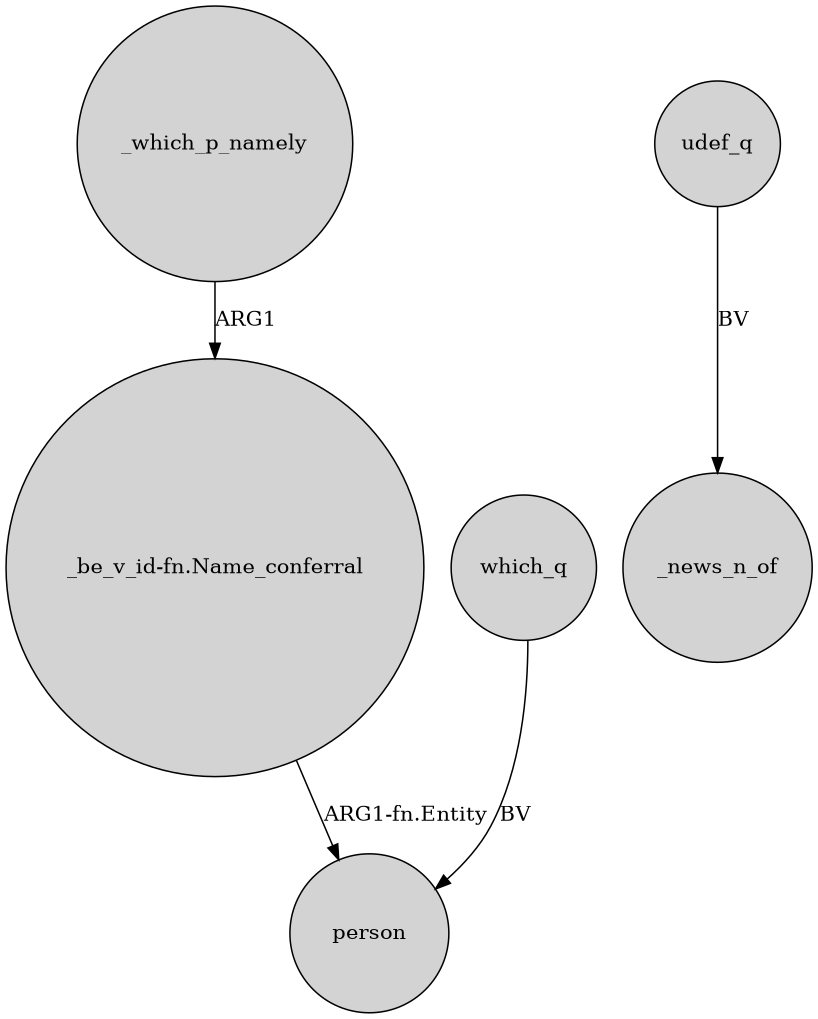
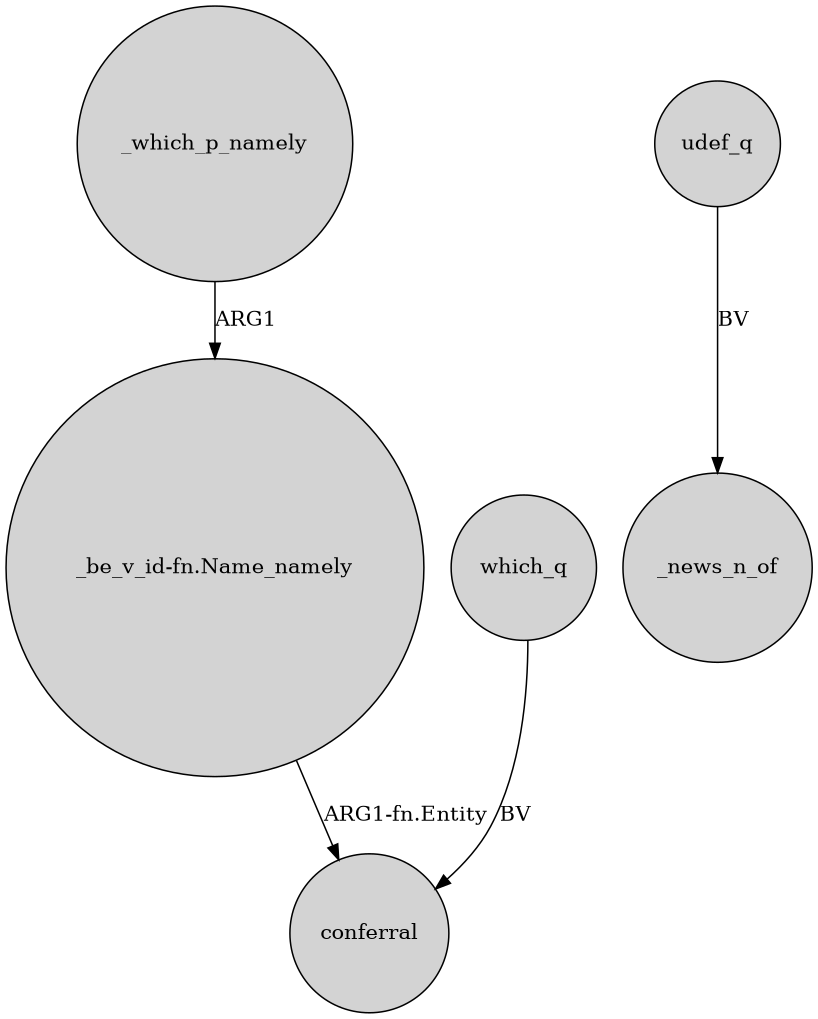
  digraph {
    node [shape=circle style=filled]
    n1 [label=_which_p_namely]
-   "_be_v_id-fn.Name_conferral"
-   person
+   "_be_v_id-fn.Name_conferral" [label="_be_v_id-fn.Name_namely"]
+   person [label=conferral]
    udef_q
    _news_n_of
    which_q
    n1 -> "_be_v_id-fn.Name_conferral" [label=ARG1]
    "_be_v_id-fn.Name_conferral" -> person [label="ARG1-fn.Entity"]
    udef_q -> _news_n_of [label=BV]
    which_q -> person [label=BV]
  }
